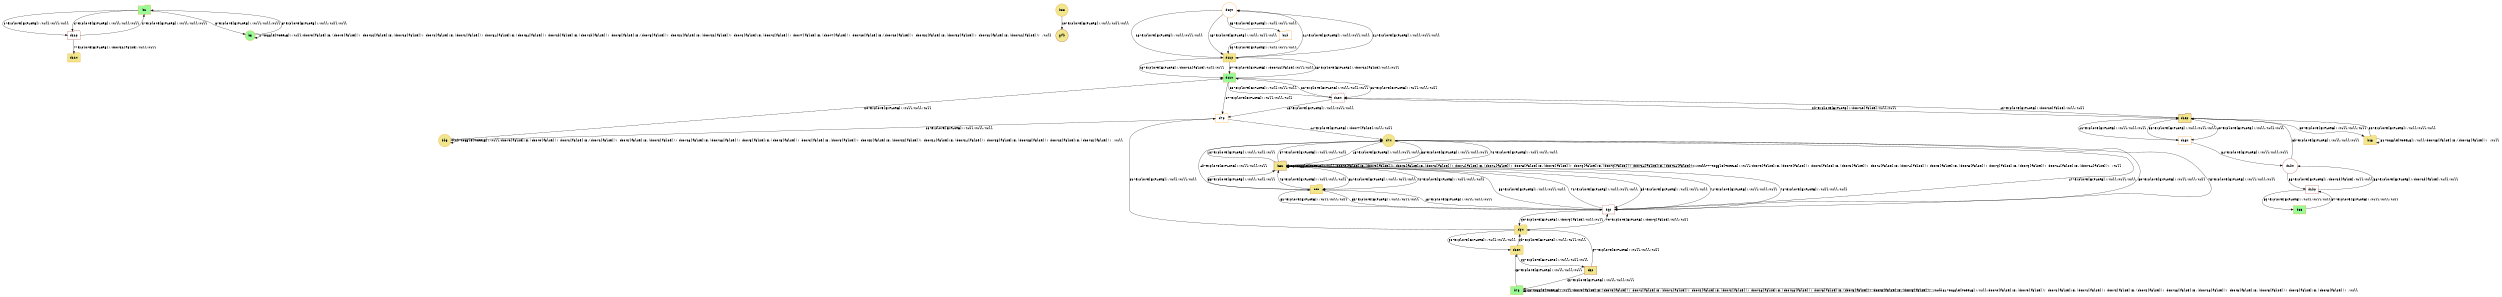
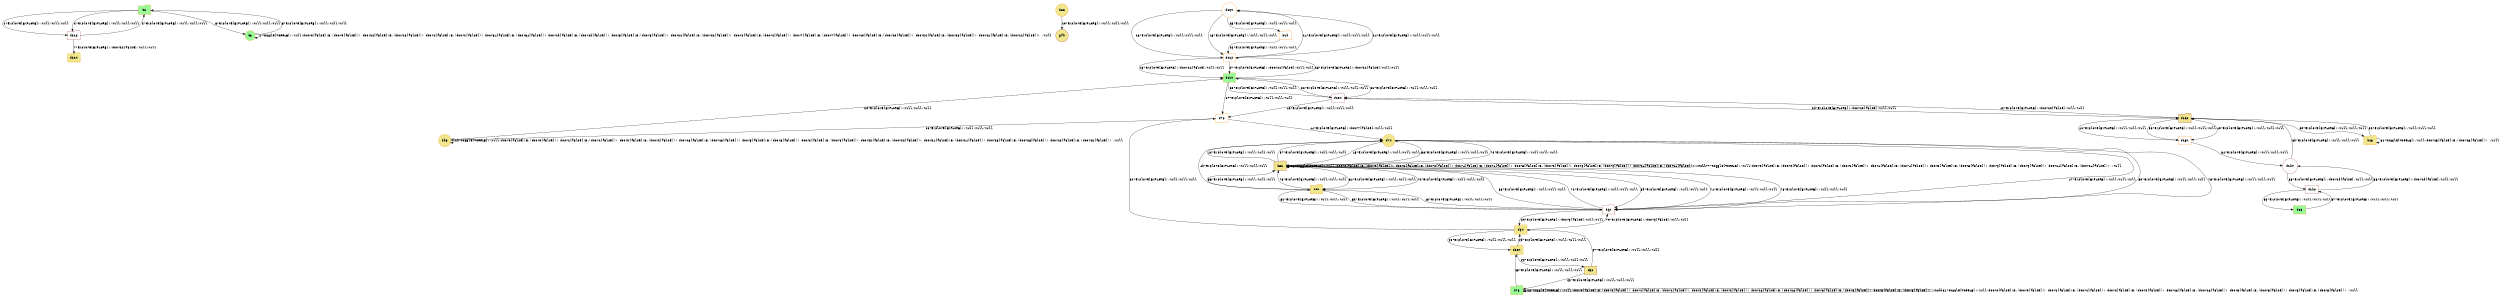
  digraph {
    fontname="DejaVu Sans Mono"
    node [color=darkorange fillcolor=khaki fontname="DejaVu Sans Mono" shape=folder style=filled]
    edge [fontname="DejaVu Sans Mono"]
    b2 [fillcolor=palegreen]
    d21p [color=brown fillcolor=white]
    b3 [fillcolor=palegreen shape=circle]
    d21m
    b58 [shape=circle]
    gf9 [color=brown shape=circle]
    d16m [fillcolor=white shape=circle]
-   d11p [shape=box]
+   d11p [fillcolor=white shape=box]
    b19 [fillcolor=white]
    d11m [fillcolor=palegreen]
    d7p [fillcolor=white]
    d10m [color=brown fillcolor=white]
    b95 [shape=circle]
    d7m [shape=circle]
    d10p [color=brown]
    b52 [color=brown]
    d6p [color=brown fillcolor=white]
    b13
    d15m [fillcolor=white shape=box]
    d19m [color=brown fillcolor=white shape=circle]
    d19p [color=brown fillcolor=white shape=box]
    b83 [fillcolor=palegreen shape=box]
    b53
    d6m
    d20m
    d5p [color=brown shape=box]
    b73 [fillcolor=palegreen]
    b2 -> d21p [label="1-explore[EXPLORE];/null/null/null"]
    b2 -> d21p [label="6-explore[EXPLORE];/null/null/null"]
    b2 -> b3 [label="3-explore[EXPLORE];/null/null/null"]
    d21p -> b2 [label="2-explore[EXPLORE];/null/null/null"]
    d21p -> d21m [label="7-explore[EXPLORE];/door21[false]/null/null"]
    b3 -> b2 [label="5-explore[EXPLORE];/null/null/null"]
    b3 -> b3 [label="4-toggle[TOGGLE];/null/door0[false]:=!(door0[false]); door16[false]:=!(door16[false]); door1[false]:=!(door1[false]); door34[false]:=!(door34[false]); door19[false]:=!(door19[false]); door5[false]:=!(door5[false]); door21[false]:=!(door21[false]); door6[false]:=!(door6[false]); door7[false]:=!(door7[false]); door10[false]:=!(door10[false]); door26[false]:=!(door26[false]); door11[false]:=!(door11[false]); /null"]
    b58 -> gf9 [label="10-explore[EXPLORE];/null/null/null"]
    d16m -> d11p [label="13-explore[EXPLORE];/null/null/null"]
    d16m -> d11p [label="15-explore[EXPLORE];/null/null/null"]
    d16m -> b19 [label="25-explore[EXPLORE];/null/null/null"]
    d11p -> d16m [label="14-explore[EXPLORE];/null/null/null"]
    d11p -> d16m [label="24-explore[EXPLORE];/null/null/null"]
    d11p -> d11m [label="16-explore[EXPLORE];/door11[false]/null/null"]
    d11p -> d11m [label="27-explore[EXPLORE];/door11[false]/null/null"]
    b19 -> d11p [label="26-explore[EXPLORE];/null/null/null"]
    d11m -> d11p [label="23-explore[EXPLORE];/door11[false]/null/null"]
    d11m -> d7p [label="17-explore[EXPLORE];/null/null/null"]
    d11m -> d10m [label="21-explore[EXPLORE];/null/null/null"]
    d11m -> d10m [label="28-explore[EXPLORE];/null/null/null"]
    d7p -> b95 [label="18-explore[EXPLORE];/null/null/null"]
    d7p -> d7m [label="44-explore[EXPLORE];/door7[false]/null/null"]
    d10m -> d11m [label="22-explore[EXPLORE];/null/null/null"]
    d10m -> d7p [label="43-explore[EXPLORE];/null/null/null"]
    d10m -> d10p [label="29-explore[EXPLORE];/door10[false]/null/null"]
    b95 -> d11m [label="20-explore[EXPLORE];/null/null/null"]
    b95 -> b95 [label="19-toggle[TOGGLE];/null/door0[false]:=!(door0[false]); door1[false]:=!(door1[false]); door2[false]:=!(door2[false]); door18[false]:=!(door18[false]); door5[false]:=!(door5[false]); door6[false]:=!(door6[false]); door22[false]:=!(door22[false]); door24[false]:=!(door24[false]); door25[false]:=!(door25[false]); door12[false]:=!(door12[false]); /null"]
    d7m -> b52 [label="45-explore[EXPLORE];/null/null/null"]
    d7m -> b52 [label="58-explore[EXPLORE];/null/null/null"]
    d7m -> b52 [label="76-explore[EXPLORE];/null/null/null"]
    d7m -> d6p [label="47-explore[EXPLORE];/null/null/null"]
    d7m -> d6p [label="50-explore[EXPLORE];/null/null/null"]
    d10p -> d10m [label="42-explore[EXPLORE];/door10[false]/null/null"]
    d10p -> b13 [label="30-explore[EXPLORE];/null/null/null"]
    d10p -> d15m [label="33-explore[EXPLORE];/null/null/null"]
    d10p -> d15m [label="40-explore[EXPLORE];/null/null/null"]
    b52 -> d7m [label="46-explore[EXPLORE];/null/null/null"]
    b52 -> d7m [label="57-explore[EXPLORE];/null/null/null"]
    b52 -> b52 [label="56-toggle[TOGGLE];/null/door0[false]:=!(door0[false]); door2[false]:=!(door2[false]); door4[false]:=!(door4[false]); door5[false]:=!(door5[false]); door6[false]:=!(door6[false]); door14[false]:=!(door14[false]); /null"]
    b52 -> b52 [label="77-toggle[TOGGLE];/null/door0[false]:=!(door0[false]); door2[false]:=!(door2[false]); door4[false]:=!(door4[false]); door5[false]:=!(door5[false]); door6[false]:=!(door6[false]); door14[false]:=!(door14[false]); /null"]
    b52 -> d6p [label="59-explore[EXPLORE];/null/null/null"]
    b52 -> d6p [label="74-explore[EXPLORE];/null/null/null"]
    b52 -> d6p [label="78-explore[EXPLORE];/null/null/null"]
    b52 -> b53 [label="54-explore[EXPLORE];/null/null/null"]
    b52 -> b53 [label="72-explore[EXPLORE];/null/null/null"]
    d6p -> d7m [label="75-explore[EXPLORE];/null/null/null"]
    d6p -> b52 [label="53-explore[EXPLORE];/null/null/null"]
    d6p -> b52 [label="71-explore[EXPLORE];/null/null/null"]
    d6p -> b53 [label="48-explore[EXPLORE];/null/null/null"]
    d6p -> b53 [label="51-explore[EXPLORE];/null/null/null"]
    d6p -> d6m [label="60-explore[EXPLORE];/door6[false]/null/null"]
    b13 -> d10p [label="32-explore[EXPLORE];/null/null/null"]
    b13 -> b13 [label="31-toggle[TOGGLE];/null/door15[false]:=!(door15[false]); /null"]
    d15m -> d10p [label="41-explore[EXPLORE];/null/null/null"]
    d15m -> d19m [label="34-explore[EXPLORE];/null/null/null"]
    d19m -> d10p [label="39-explore[EXPLORE];/null/null/null"]
    d19m -> d19p [label="35-explore[EXPLORE];/door19[false]/null/null"]
    d19p -> d19m [label="38-explore[EXPLORE];/door19[false]/null/null"]
    d19p -> b83 [label="36-explore[EXPLORE];/null/null/null"]
    b83 -> d19p [label="37-explore[EXPLORE];/null/null/null"]
    b53 -> d7m [label="49-explore[EXPLORE];/null/null/null"]
    b53 -> b52 [label="55-explore[EXPLORE];/null/null/null"]
    b53 -> b52 [label="73-explore[EXPLORE];/null/null/null"]
    b53 -> d6p [label="52-explore[EXPLORE];/null/null/null"]
    d6m -> d7p [label="61-explore[EXPLORE];/null/null/null"]
    d6m -> d6p [label="70-explore[EXPLORE];/door6[false]/null/null"]
    d6m -> d20m [label="68-explore[EXPLORE];/null/null/null"]
    d20m -> d6m [label="69-explore[EXPLORE];/null/null/null"]
    d20m -> d5p [label="66-explore[EXPLORE];/null/null/null"]
    d5p -> d6m [label="67-explore[EXPLORE];/null/null/null"]
    d5p -> b73 [label="62-explore[EXPLORE];/null/null/null"]
    b73 -> d20m [label="65-explore[EXPLORE];/null/null/null"]
    b73 -> b73 [label="63-toggle[TOGGLE];/null/door0[false]:=!(door0[false]); door1[false]:=!(door1[false]); door2[false]:=!(door2[false]); door18[false]:=!(door18[false]); door3[false]:=!(door3[false]); door5[false]:=!(door5[false]); /null"]
    b73 -> b73 [label="64-toggle[TOGGLE];/null/door0[false]:=!(door0[false]); door1[false]:=!(door1[false]); door2[false]:=!(door2[false]); door18[false]:=!(door18[false]); door3[false]:=!(door3[false]); door5[false]:=!(door5[false]); /null"]
  }
